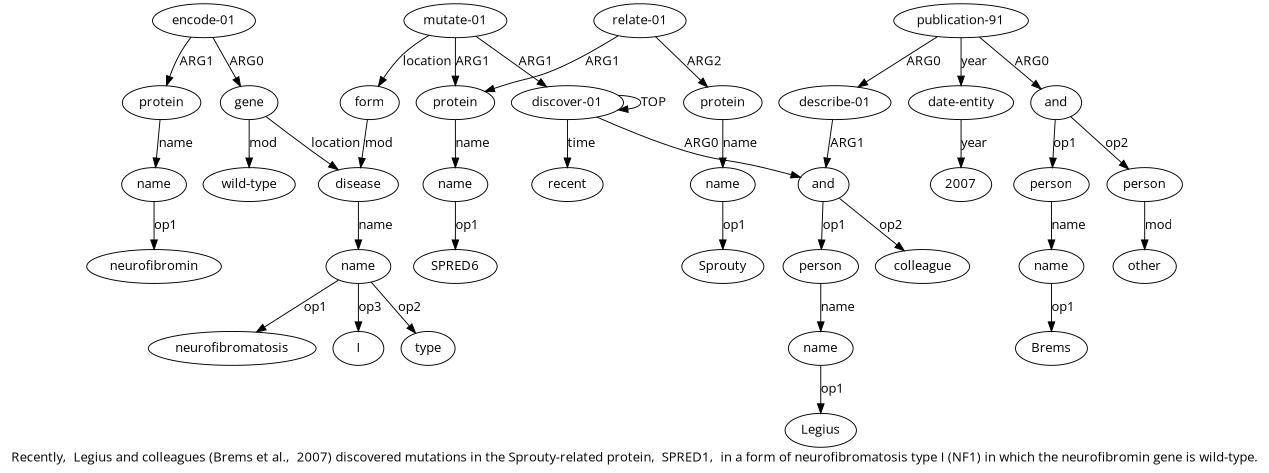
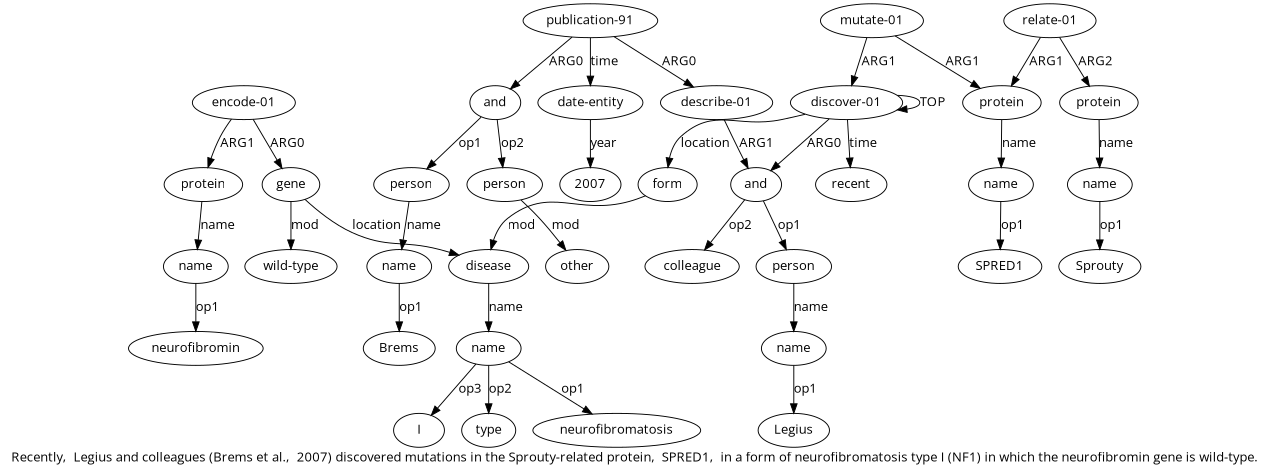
  digraph {
    fontname="Open Sans"
    label="Recently,  Legius and colleagues (Brems et al.,  2007) discovered mutations in the Sprouty-related protein,  SPRED1,  in a form of neurofibromatosis type I (NF1) in which the neurofibromin gene is wild-type."
    node [color=black fontname="Open Sans" gold_ind=-1 gold_label=name test_ind=-1 test_label=name]
    edge [color=black fontname="Open Sans" gold_label=op1 test_label=op1]
    n1 [gold_ind=20 gold_label=disease label=disease test_ind=20 test_label=disease]
    n2 [gold_ind=21 label=name test_ind=21]
    n3 [gold_label=neurofibromatosis label=neurofibromatosis test_label=neurofibromatosis]
    n4 [gold_label=I label=I test_label=I]
    n5 [gold_label=type label=type test_label=type]
    n6 [gold_ind=22 gold_label=gene label=gene test_ind=22 test_label=gene]
    n7 [gold_ind=26 gold_label="wild-type" label="wild-type" test_ind=26 test_label="wild-type"]
    n8 [gold_ind=23 gold_label="encode-01" label="encode-01" test_ind=23 test_label="encode-01"]
    n9 [gold_ind=24 gold_label=protein label=protein test_ind=24 test_label=protein]
    n10 [gold_ind=25 label=name test_ind=25]
    n11 [gold_label=neurofibromin label=neurofibromin test_label=neurofibromin]
    n12 [gold_ind=27 gold_label=recent label=recent test_ind=27 test_label=recent]
    n13 [gold_label=Brems label=Brems test_label=Brems]
-   n14 [gold_label=SPRED1 label=SPRED6 test_label=SPRED1]
+   n14 [gold_label=SPRED1 label=SPRED1 test_label=SPRED1]
    n15 [gold_label=Sprouty label=Sprouty test_label=Sprouty]
    n16 [gold_ind=15 label=name test_ind=15]
    n17 [gold_ind=14 gold_label=protein label=protein test_ind=14 test_label=protein]
    n18 [gold_ind=17 gold_label=protein label=protein test_ind=17 test_label=protein]
    n19 [gold_ind=18 label=name test_ind=18]
    n20 [gold_ind=16 gold_label="relate-01" label="relate-01" test_ind=16 test_label="relate-01"]
    n21 [gold_ind=11 gold_label=other label=other test_ind=11 test_label=other]
    n22 [gold_ind=10 gold_label=person label=person test_ind=10 test_label=person]
    n23 [gold_ind=13 gold_label="mutate-01" label="mutate-01" test_ind=13 test_label="mutate-01"]
    n24 [gold_ind=19 gold_label=form label=form test_ind=19 test_label=form]
    n25 [gold_ind=0 gold_label="discover-01" label="discover-01" test_ind=0 test_label="discover-01"]
    n26 [gold_ind=12 gold_label="date-entity" label="date-entity" test_ind=12 test_label="date-entity"]
    n27 [gold_label=2007 label=2007 test_label=2007]
    n28 [gold_ind=1 gold_label=and label=and test_ind=1 test_label=and]
    n29 [gold_ind=2 gold_label=person label=person test_ind=2 test_label=person]
    n30 [gold_ind=4 gold_label=colleague label=colleague test_ind=4 test_label=colleague]
    n31 [gold_ind=3 label=name test_ind=3]
    n32 [gold_label=Legius label=Legius test_label=Legius]
    n33 [gold_ind=5 gold_label="describe-01" label="describe-01" test_ind=5 test_label="describe-01"]
    n34 [gold_ind=6 gold_label="publication-91" label="publication-91" test_ind=6 test_label="publication-91"]
    n35 [gold_ind=7 gold_label=and label=and test_ind=7 test_label=and]
    n36 [gold_ind=8 gold_label=person label=person test_ind=8 test_label=person]
    n37 [gold_ind=9 label=name test_ind=9]
    n1 -> n2 [gold_label=name label=name test_label=name]
    n2 -> n3 [label=op1]
    n2 -> n4 [gold_label=op3 label=op3 test_label=op3]
    n2 -> n5 [gold_label=op2 label=op2 test_label=op2]
    n6 -> n1 [gold_label=location label=location test_label=location]
    n6 -> n7 [gold_label=mod label=mod test_label=mod]
    n8 -> n6 [gold_label=ARG0 label=ARG0 test_label=ARG0]
    n8 -> n9 [gold_label=ARG1 label=ARG1 test_label=ARG1]
    n9 -> n10 [gold_label=name label=name test_label=name]
    n10 -> n11 [label=op1]
    n16 -> n14 [label=op1]
    n17 -> n16 [gold_label=name label=name test_label=name]
    n18 -> n19 [gold_label=name label=name test_label=name]
    n19 -> n15 [label=op1]
    n20 -> n17 [gold_label=ARG1 label=ARG1 test_label=ARG1]
    n20 -> n18 [gold_label=ARG2 label=ARG2 test_label=ARG2]
    n22 -> n21 [gold_label=mod label=mod test_label=mod]
    n23 -> n17 [gold_label=ARG1 label=ARG1 test_label=ARG1]
-   n23 -> n24 [gold_label=location label=location test_label=location]
+   n25 -> n24 [gold_label=location label=location test_label=location]
    n23 -> n25 [gold_label=ARG1 label=ARG1 test_label=ARG1]
    n24 -> n1 [gold_label=mod label=mod test_label=mod]
    n25 -> n12 [gold_label=time label=time test_label=time]
    n25 -> n25 [gold_label=TOP label=TOP test_label=TOP]
    n25 -> n28 [gold_label=ARG0 label=ARG0 test_label=ARG0]
    n26 -> n27 [gold_label=year label=year test_label=year]
    n28 -> n29 [label=op1]
    n28 -> n30 [gold_label=op2 label=op2 test_label=op2]
    n29 -> n31 [gold_label=name label=name test_label=name]
    n31 -> n32 [label=op1]
    n33 -> n28 [gold_label=ARG1 label=ARG1 test_label=ARG1]
-   n34 -> n26 [gold_label=time label=year test_label=time]
+   n34 -> n26 [gold_label=time label=time test_label=time]
    n34 -> n33 [gold_label=ARG0 label=ARG0 test_label=ARG0]
    n34 -> n35 [gold_label=ARG0 label=ARG0 test_label=ARG0]
    n35 -> n22 [gold_label=op2 label=op2 test_label=op2]
    n35 -> n36 [label=op1]
    n36 -> n37 [gold_label=name label=name test_label=name]
    n37 -> n13 [label=op1]
  }
